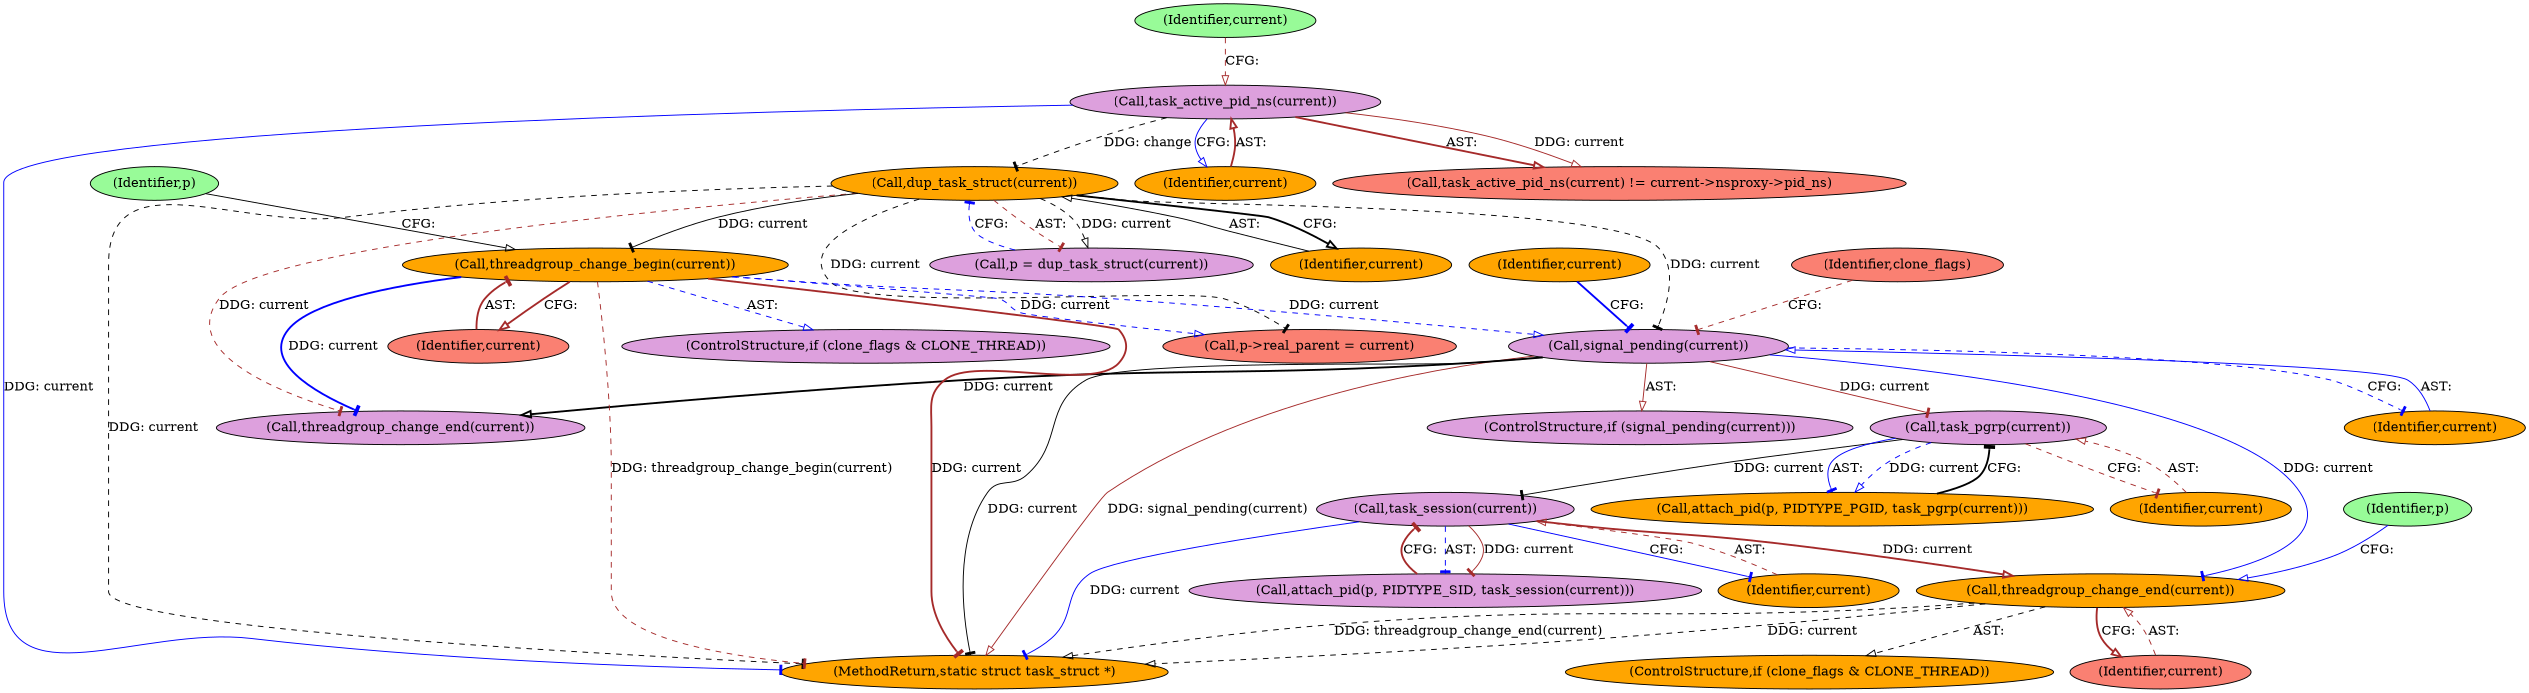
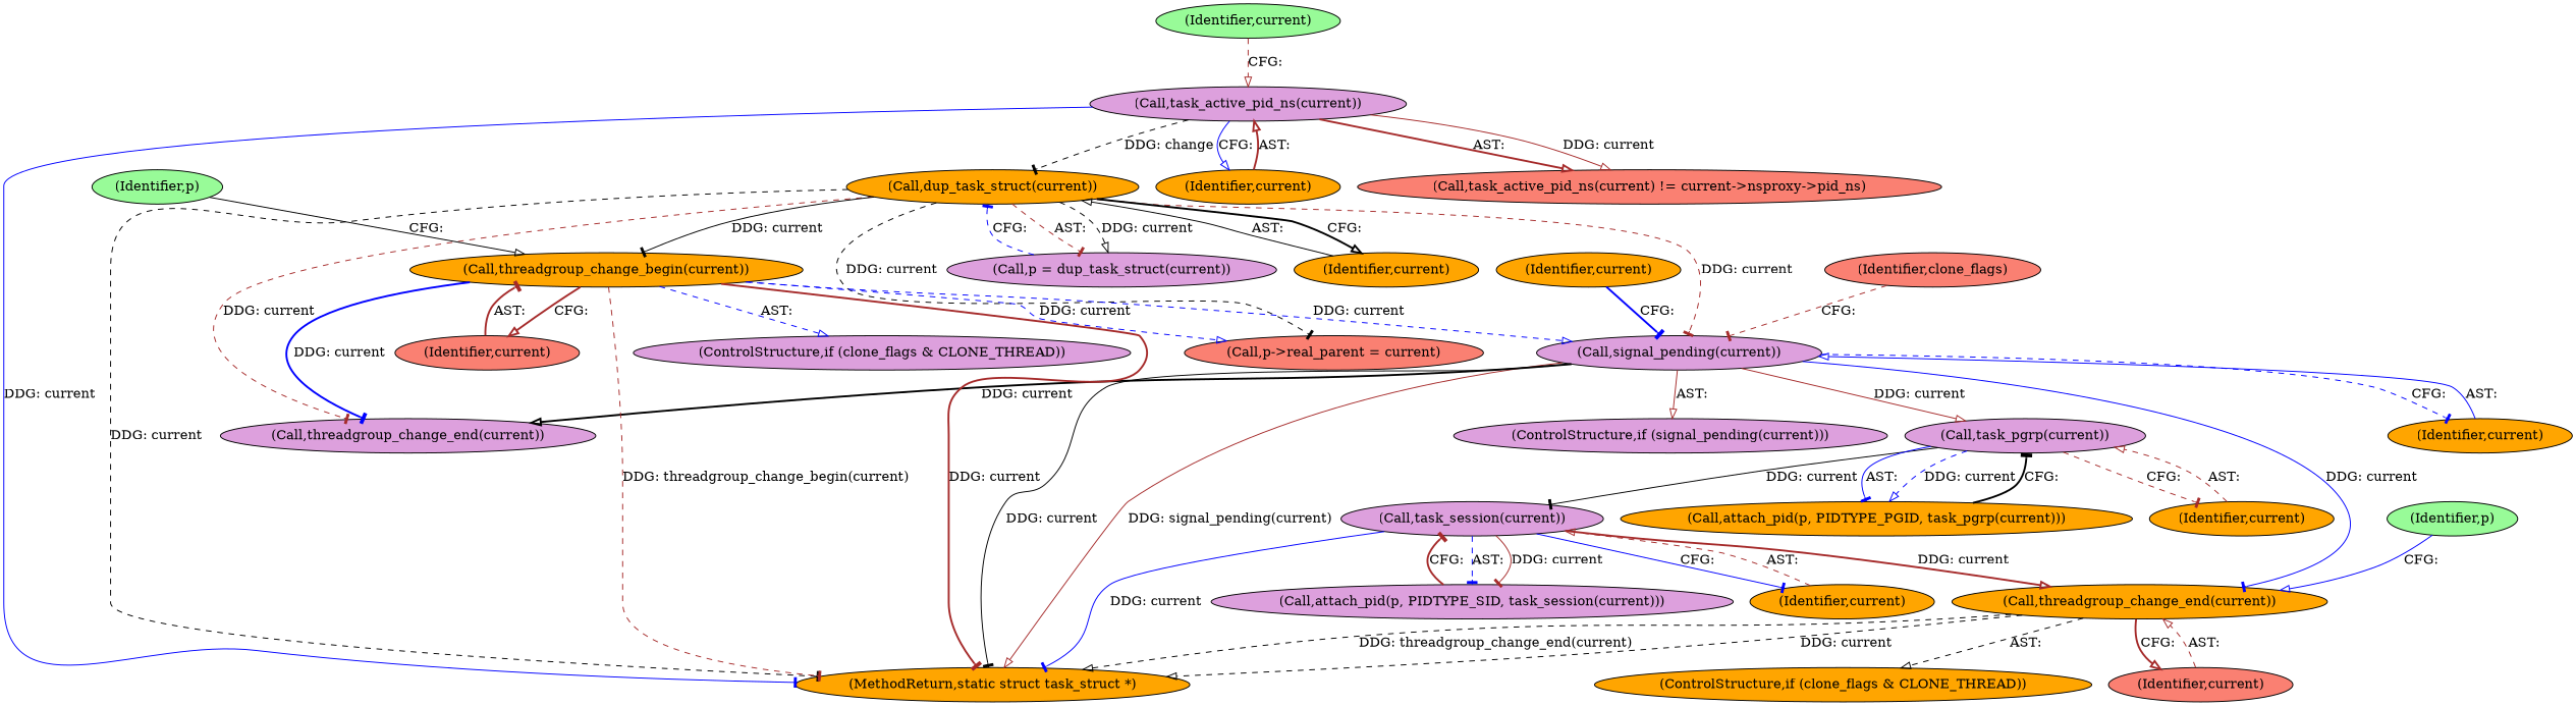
  digraph {
    node [fillcolor=orange style=filled]
    edge [arrowhead=onormal color=brown style=dashed]
    n1 [label="(Call,threadgroup_change_end(current))"]
    n2 [fillcolor=salmon label="(Identifier,current)"]
    n3 [label="(ControlStructure,if (clone_flags & CLONE_THREAD))"]
    n4 [label="(MethodReturn,static struct task_struct *)"]
    n5 [fillcolor=plum label="(Call,signal_pending(current))"]
    n6 [fillcolor=plum label="(Call,task_pgrp(current))"]
    n7 [fillcolor=plum label="(Call,threadgroup_change_end(current))"]
    n8 [label="(Identifier,current)"]
    n9 [fillcolor=plum label="(ControlStructure,if (signal_pending(current)))"]
    n10 [fillcolor=plum label="(Call,task_session(current))"]
    n11 [label="(Call,attach_pid(p, PIDTYPE_PGID, task_pgrp(current)))"]
    n12 [label="(Identifier,current)"]
    n13 [label="(Call,dup_task_struct(current))"]
    n14 [label="(Call,threadgroup_change_begin(current))"]
    n15 [fillcolor=salmon label="(Call,p->real_parent = current)"]
    n16 [fillcolor=plum label="(Call,p = dup_task_struct(current))"]
    n17 [label="(Identifier,current)"]
    n18 [fillcolor=plum label="(ControlStructure,if (clone_flags & CLONE_THREAD))"]
    n19 [fillcolor=salmon label="(Identifier,current)"]
    n20 [fillcolor=plum label="(Call,task_active_pid_ns(current))"]
    n21 [label="(Identifier,current)"]
    n22 [fillcolor=salmon label="(Call,task_active_pid_ns(current) != current->nsproxy->pid_ns)"]
    n23 [fillcolor=plum label="(Call,attach_pid(p, PIDTYPE_SID, task_session(current)))"]
    n24 [label="(Identifier,current)"]
    n25 [fillcolor=palegreen label="(Identifier,p)"]
    n26 [fillcolor=salmon label="(Identifier,clone_flags)"]
    n27 [fillcolor=palegreen label="(Identifier,current)"]
    n28 [label="(Identifier,current)"]
    n29 [fillcolor=palegreen label="(Identifier,p)"]
    n1 -> n2 [label="CFG: " style=bold]
    n1 -> n3 [color=black label="AST: "]
    n1 -> n4 [color=black label="DDG: threadgroup_change_end(current)"]
    n1 -> n4 [color=black label="DDG: current"]
    n2 -> n1 [label="AST: "]
    n5 -> n1 [arrowhead=tee color=blue label="DDG: current" style=solid]
    n5 -> n4 [arrowhead=tee color=black label="DDG: current" style=solid]
    n5 -> n4 [label="DDG: signal_pending(current)" style=solid]
-   n5 -> n6 [arrowhead=tee label="DDG: current" style=solid]
+   n5 -> n6 [label="DDG: current" style=solid]
    n5 -> n7 [color=black label="DDG: current" style=bold]
    n5 -> n8 [arrowhead=tee color=blue label="CFG: "]
    n5 -> n9 [label="AST: " style=solid]
    n6 -> n10 [arrowhead=tee color=black label="DDG: current" style=solid]
    n6 -> n11 [arrowhead=tee color=blue label="AST: " style=solid]
    n6 -> n11 [color=blue label="DDG: current"]
    n6 -> n12 [arrowhead=tee label="CFG: "]
    n8 -> n5 [color=blue label="AST: " style=solid]
    n10 -> n1 [label="DDG: current" style=bold]
    n10 -> n4 [arrowhead=tee color=blue label="DDG: current" style=solid]
    n10 -> n23 [arrowhead=tee color=blue label="AST: "]
    n10 -> n23 [arrowhead=tee label="DDG: current" style=solid]
    n10 -> n24 [arrowhead=tee color=blue label="CFG: " style=solid]
    n11 -> n6 [arrowhead=tee color=black label="CFG: " style=bold]
    n12 -> n6 [label="AST: "]
    n13 -> n4 [arrowhead=tee color=black label="DDG: current"]
-   n13 -> n5 [arrowhead=tee color=black label="DDG: current"]
+   n13 -> n5 [arrowhead=tee label="DDG: current"]
    n13 -> n7 [arrowhead=tee label="DDG: current"]
    n13 -> n14 [arrowhead=tee color=black label="DDG: current" style=solid]
    n13 -> n15 [arrowhead=tee color=black label="DDG: current"]
    n13 -> n16 [arrowhead=tee label="AST: "]
    n13 -> n16 [color=black label="DDG: current"]
    n13 -> n17 [color=black label="CFG: " style=bold]
    n14 -> n4 [arrowhead=tee label="DDG: threadgroup_change_begin(current)"]
    n14 -> n4 [arrowhead=tee label="DDG: current" style=bold]
    n14 -> n5 [color=blue label="DDG: current"]
    n14 -> n7 [arrowhead=tee color=blue label="DDG: current" style=bold]
    n14 -> n15 [color=blue label="DDG: current"]
    n14 -> n18 [color=blue label="AST: "]
    n14 -> n19 [label="CFG: " style=bold]
    n16 -> n13 [arrowhead=tee color=blue label="CFG: "]
    n17 -> n13 [color=black label="AST: " style=solid]
    n19 -> n14 [arrowhead=tee label="AST: " style=bold]
    n20 -> n4 [arrowhead=tee color=blue label="DDG: current" style=solid]
    n20 -> n13 [arrowhead=tee color=black label="DDG: change"]
    n20 -> n21 [color=blue label="CFG: " style=solid]
    n20 -> n22 [label="AST: " style=bold]
    n20 -> n22 [label="DDG: current" style=solid]
    n21 -> n20 [label="AST: " style=bold]
    n23 -> n10 [arrowhead=tee label="CFG: " style=bold]
    n24 -> n10 [label="AST: "]
    n25 -> n1 [color=blue label="CFG: " style=solid]
    n26 -> n5 [arrowhead=tee label="CFG: "]
    n27 -> n20 [label="CFG: "]
    n28 -> n5 [arrowhead=tee color=blue label="CFG: " style=bold]
    n29 -> n14 [color=black label="CFG: " style=solid]
  }
